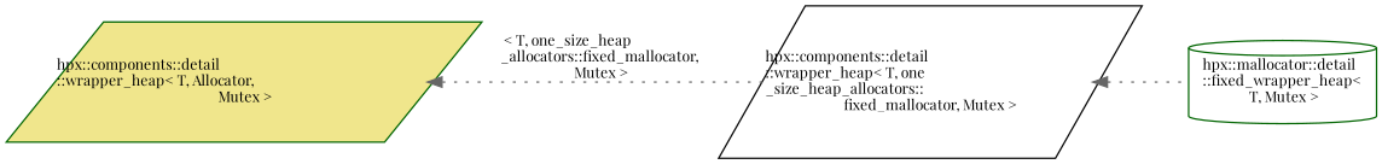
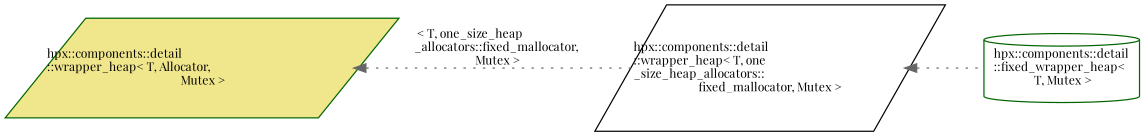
  digraph {
    rankdir=LR
    fontname="Playfair Display"
    node [color=darkgreen fillcolor=white fontname="Playfair Display" fontsize=10 shape=parallelogram style=filled]
    edge [color=gray40 dir=back fontname="Playfair Display" fontsize=10 labelfontname=Helvetica labelfontsize=10 style=dotted]
    n1 [fillcolor=khaki fontcolor=black height=0.2 label="hpx::components::detail\l::wrapper_heap\< T, Allocator,\l Mutex \>" width=0.4]
    n2 [color=black height=0.2 label="hpx::components::detail\l::wrapper_heap\< T, one\l_size_heap_allocators::\lfixed_mallocator, Mutex \>" width=0.4]
-   n3 [height=0.2 label="hpx::mallocator::detail\l::fixed_wrapper_heap\<\l T, Mutex \>" shape=cylinder width=0.4]
+   n3 [height=0.2 label="hpx::components::detail\l::fixed_wrapper_heap\<\l T, Mutex \>" shape=cylinder width=0.4]
    n1 -> n2 [label=" \< T, one_size_heap\l_allocators::fixed_mallocator,\l Mutex \>"]
    n2 -> n3
  }
